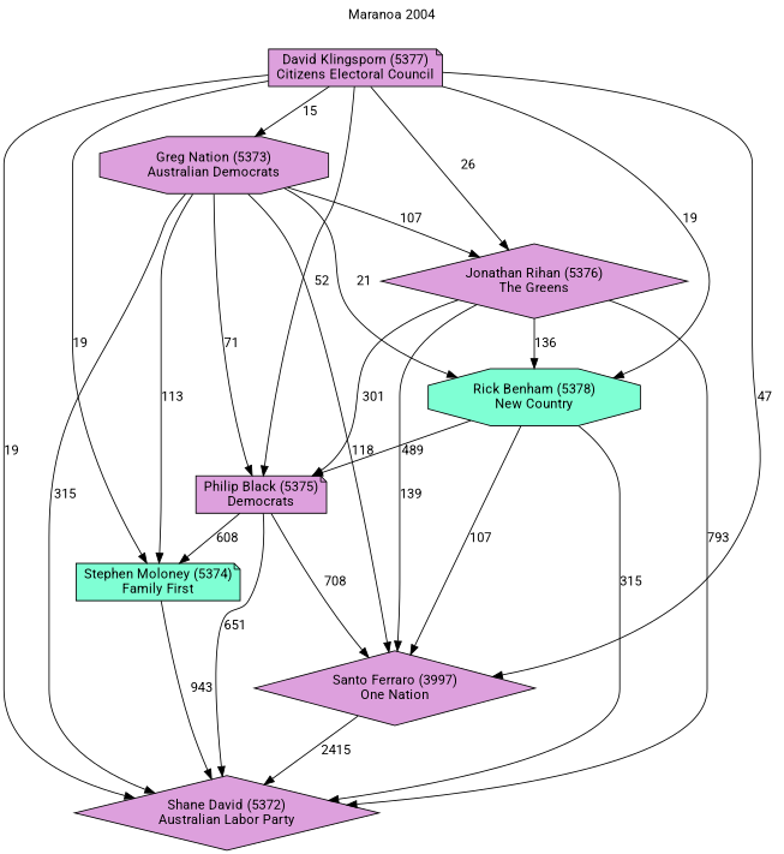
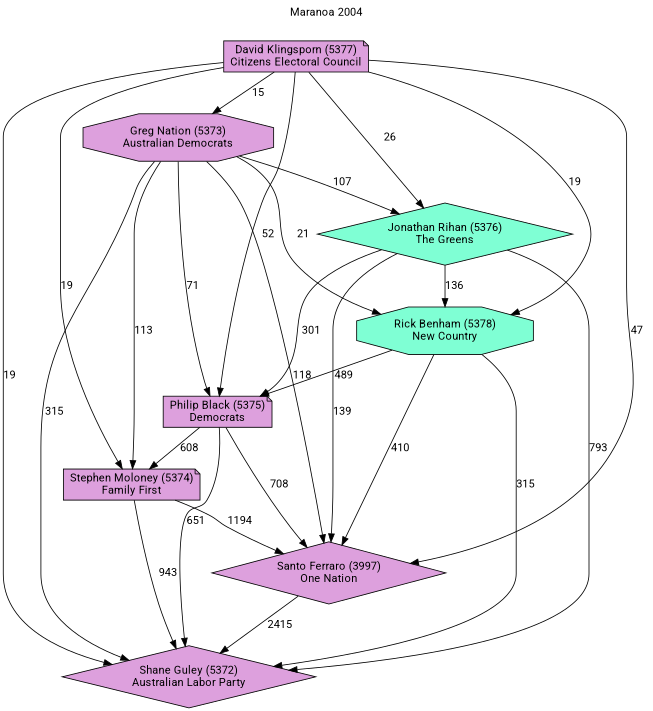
  digraph {
    fontname=Roboto
    label="Maranoa 2004"
    labelloc=t
    mclimit=10
    node [fillcolor=plum fontname=Roboto shape=diamond style=filled]
    edge [fontname=Roboto]
-   n1 [label="Shane David (5372)\nAustralian Labor Party"]
+   n1 [label="Shane Guley (5372)\nAustralian Labor Party"]
    n2 [label="Santo Ferraro (3997)\nOne Nation"]
-   n3 [fillcolor=aquamarine label="Stephen Moloney (5374)\nFamily First" shape=note]
+   n3 [label="Stephen Moloney (5374)\nFamily First" shape=note]
    n4 [label="Philip Black (5375)\nDemocrats" shape=note]
    n5 [fillcolor=aquamarine label="Rick Benham (5378)\nNew Country" shape=octagon]
-   n6 [label="Jonathan Rihan (5376)\nThe Greens"]
+   n6 [fillcolor=aquamarine label="Jonathan Rihan (5376)\nThe Greens"]
    n7 [label="Greg Nation (5373)\nAustralian Democrats" shape=octagon]
    n8 [label="David Klingsporn (5377)\nCitizens Electoral Council" shape=note]
    n2 -> n1 [label=2415]
    n3 -> n1 [label=943]
+   n3 -> n2 [label=1194]
    n4 -> n1 [label=651]
    n4 -> n2 [label=708]
    n4 -> n3 [label=608]
    n5 -> n1 [label=315]
-   n5 -> n2 [label=107]
+   n5 -> n2 [label=410]
    n5 -> n4 [label=489]
    n6 -> n1 [label=793]
    n6 -> n2 [label=139]
    n6 -> n4 [label=301]
    n6 -> n5 [label=136]
    n7 -> n1 [label=315]
    n7 -> n2 [label=118]
    n7 -> n3 [label=113]
    n7 -> n4 [label=71]
    n7 -> n5 [label=21]
    n7 -> n6 [label=107]
    n8 -> n1 [label=19]
    n8 -> n2 [label=47]
    n8 -> n3 [label=19]
    n8 -> n4 [label=52]
    n8 -> n5 [label=19]
    n8 -> n6 [label=26]
    n8 -> n7 [label=15]
  }
